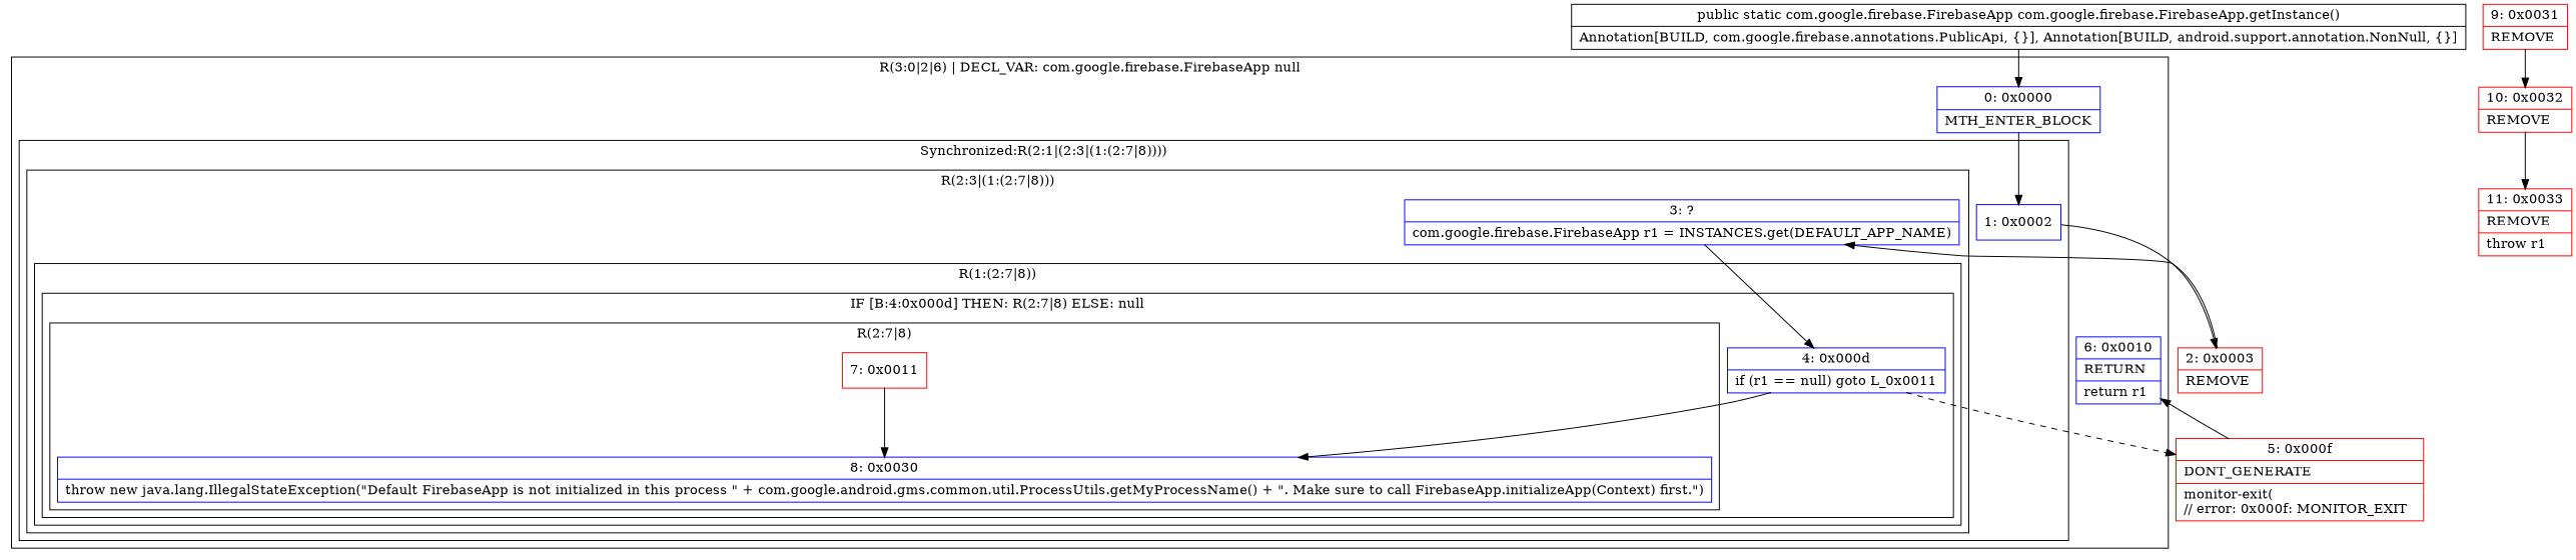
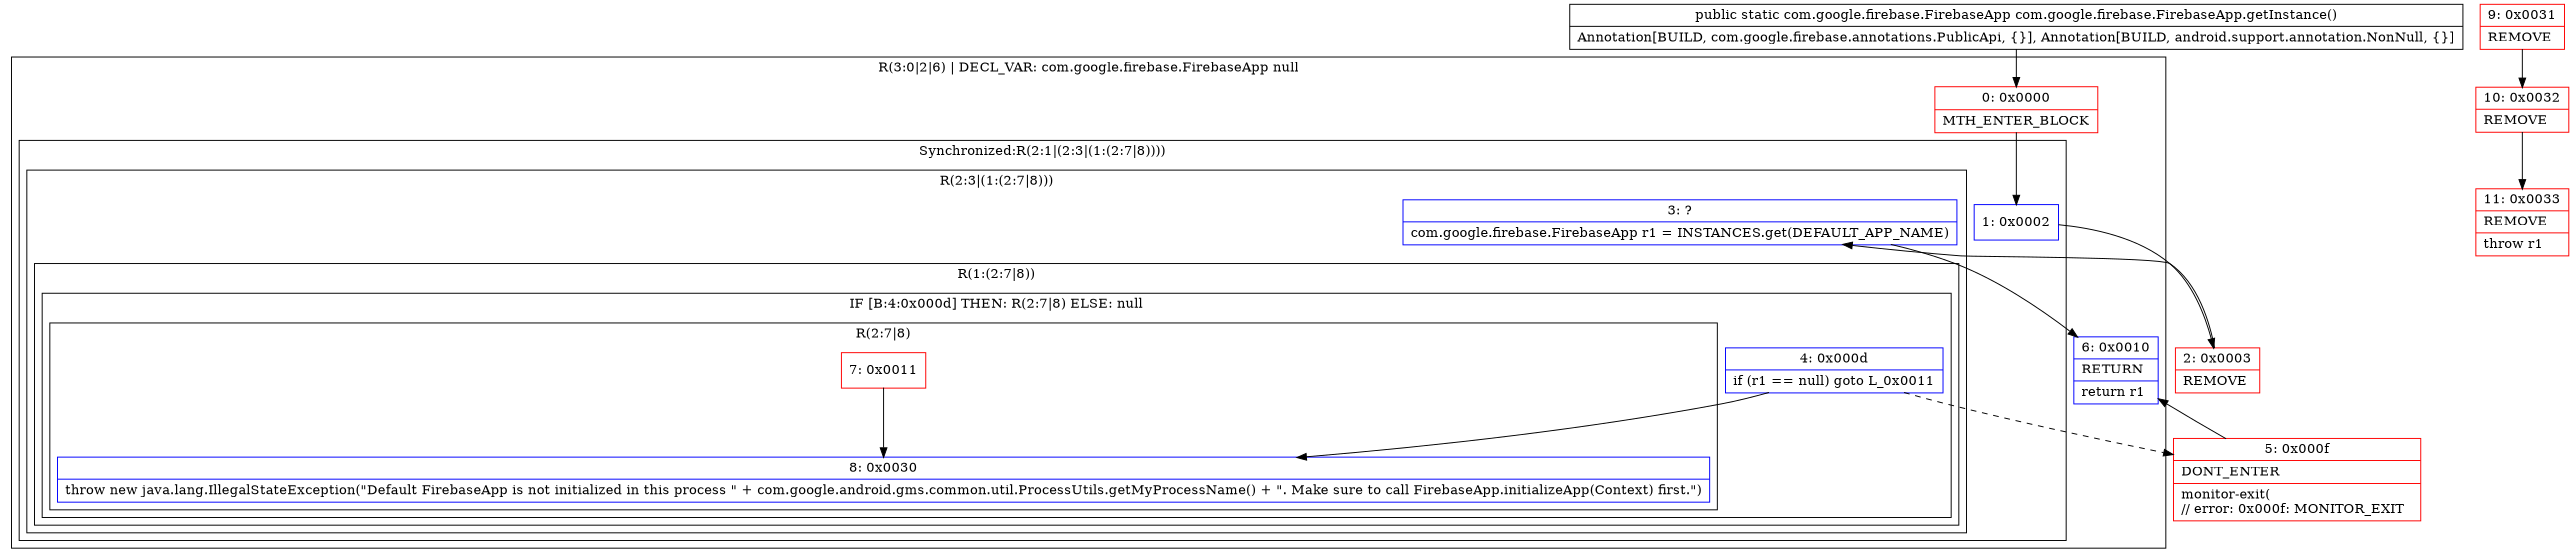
  digraph {
    node [color=red shape=record]
    n1 [label="{7\:\ 0x0011}"]
    n2 [color=blue label="{8\:\ 0x0030|throw new java.lang.IllegalStateException(\"Default FirebaseApp is not initialized in this process \" + com.google.android.gms.common.util.ProcessUtils.getMyProcessName() + \". Make sure to call FirebaseApp.initializeApp(Context) first.\")\l}"]
    n3 [color=blue label="{4\:\ 0x000d|if (r1 == null) goto L_0x0011\l}"]
    n4 [color=blue label="{3\:\ ?|com.google.firebase.FirebaseApp r1 = INSTANCES.get(DEFAULT_APP_NAME)\l}"]
    n5 [color=blue label="{1\:\ 0x0002}"]
-   n6 [color=blue label="{0\:\ 0x0000|MTH_ENTER_BLOCK\l}"]
+   n6 [label="{0\:\ 0x0000|MTH_ENTER_BLOCK\l}"]
    n7 [color=blue label="{6\:\ 0x0010|RETURN\l|return r1\l}"]
-   n8 [label="{5\:\ 0x000f|DONT_GENERATE\l|monitor\-exit(\l\/\/ error: 0x000f: MONITOR_EXIT  \l}"]
+   n8 [label="{5\:\ 0x000f|DONT_ENTER\l|monitor\-exit(\l\/\/ error: 0x000f: MONITOR_EXIT  \l}"]
    n9 [label="{2\:\ 0x0003|REMOVE\l}"]
    n10 [label="{9\:\ 0x0031|REMOVE\l}"]
    n11 [label="{10\:\ 0x0032|REMOVE\l}"]
    n12 [label="{11\:\ 0x0033|REMOVE\l|throw r1\l}"]
    n13 [label="{public static com.google.firebase.FirebaseApp com.google.firebase.FirebaseApp.getInstance()  | Annotation[BUILD, com.google.firebase.annotations.PublicApi, \{\}], Annotation[BUILD, android.support.annotation.NonNull, \{\}]\l}" color=""]
    subgraph cluster_1 {
      label="R(3:0|2|6) | DECL_VAR: com.google.firebase.FirebaseApp null\l"
      n6
      n7
      subgraph cluster_2 {
        label="Synchronized:R(2:1|(2:3|(1:(2:7|8))))"
        n5
        subgraph cluster_3 {
          label="R(2:3|(1:(2:7|8)))"
          n4
          subgraph cluster_4 {
            label="R(1:(2:7|8))"
            subgraph cluster_5 {
              label="IF [B:4:0x000d] THEN: R(2:7|8) ELSE: null"
              n3
              subgraph cluster_6 {
                label="R(2:7|8)"
                n1
                n2
              }
            }
          }
        }
      }
    }
    n1 -> n2
    n3 -> n2
    n3 -> n8 [style=dashed]
-   n4 -> n3
+   n4 -> n7
    n5 -> n9
    n6 -> n5
    n8 -> n7
    n9 -> n4
    n10 -> n11
    n11 -> n12
    n13 -> n6
  }
